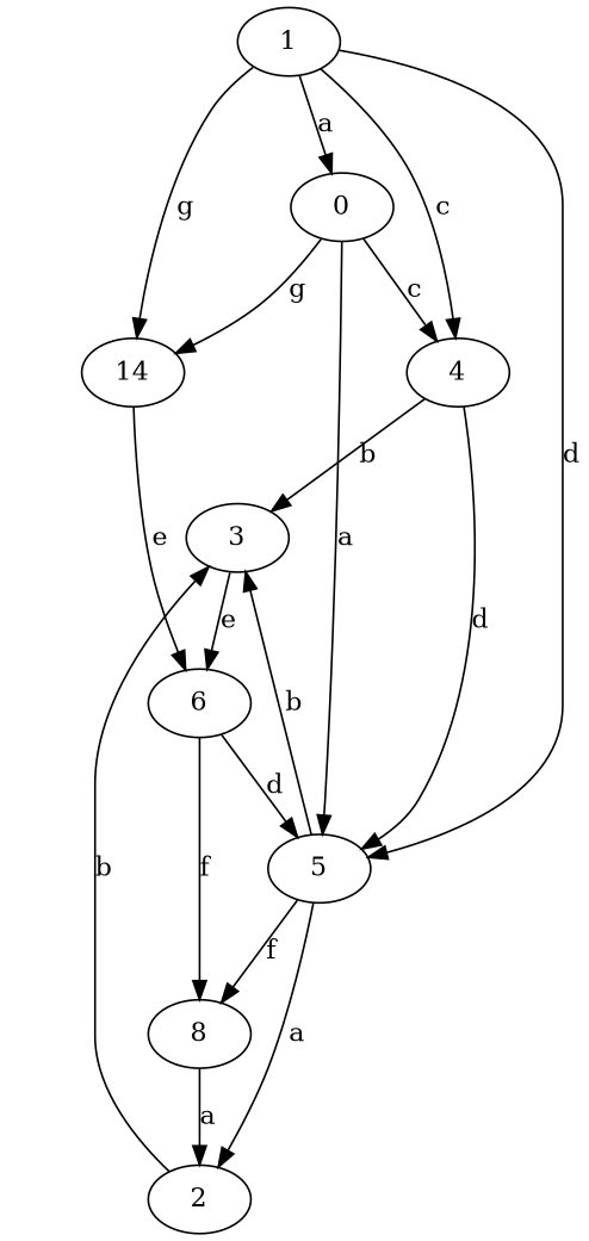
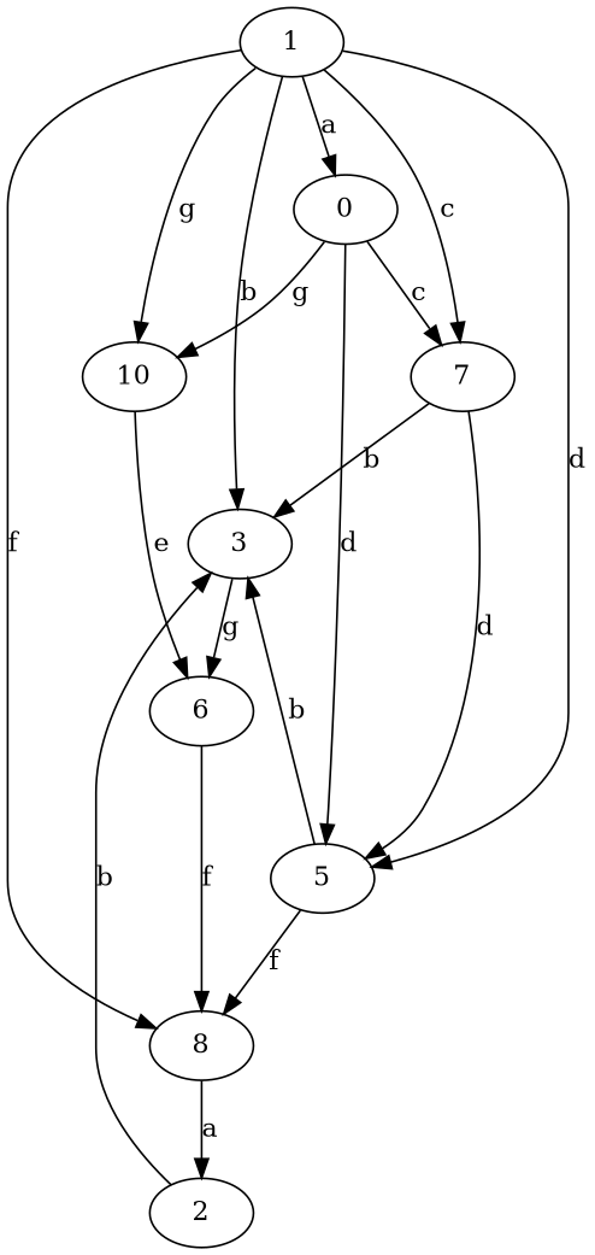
  strict digraph {
    1
    3
-   4
+   4 [label=7]
    5
    8
-   10 [label=14]
+   10
    0
    6
    2
+   1 -> 3 [label=b]
    1 -> 4 [label=c]
    1 -> 5 [label=d]
+   1 -> 8 [label=f]
    1 -> 10 [label=g]
    1 -> 0 [label=a]
-   3 -> 6 [label=e]
+   3 -> 6 [label=g]
    4 -> 3 [label=b]
    4 -> 5 [label=d]
    5 -> 3 [label=b]
    5 -> 8 [label=f]
-   5 -> 2 [label=a]
    8 -> 2 [label=a]
    10 -> 6 [label=e]
    0 -> 4 [label=c]
-   0 -> 5 [label=a]
+   0 -> 5 [label=d]
    0 -> 10 [label=g]
-   6 -> 5 [label=d]
    6 -> 8 [label=f]
    2 -> 3 [label=b]
  }
